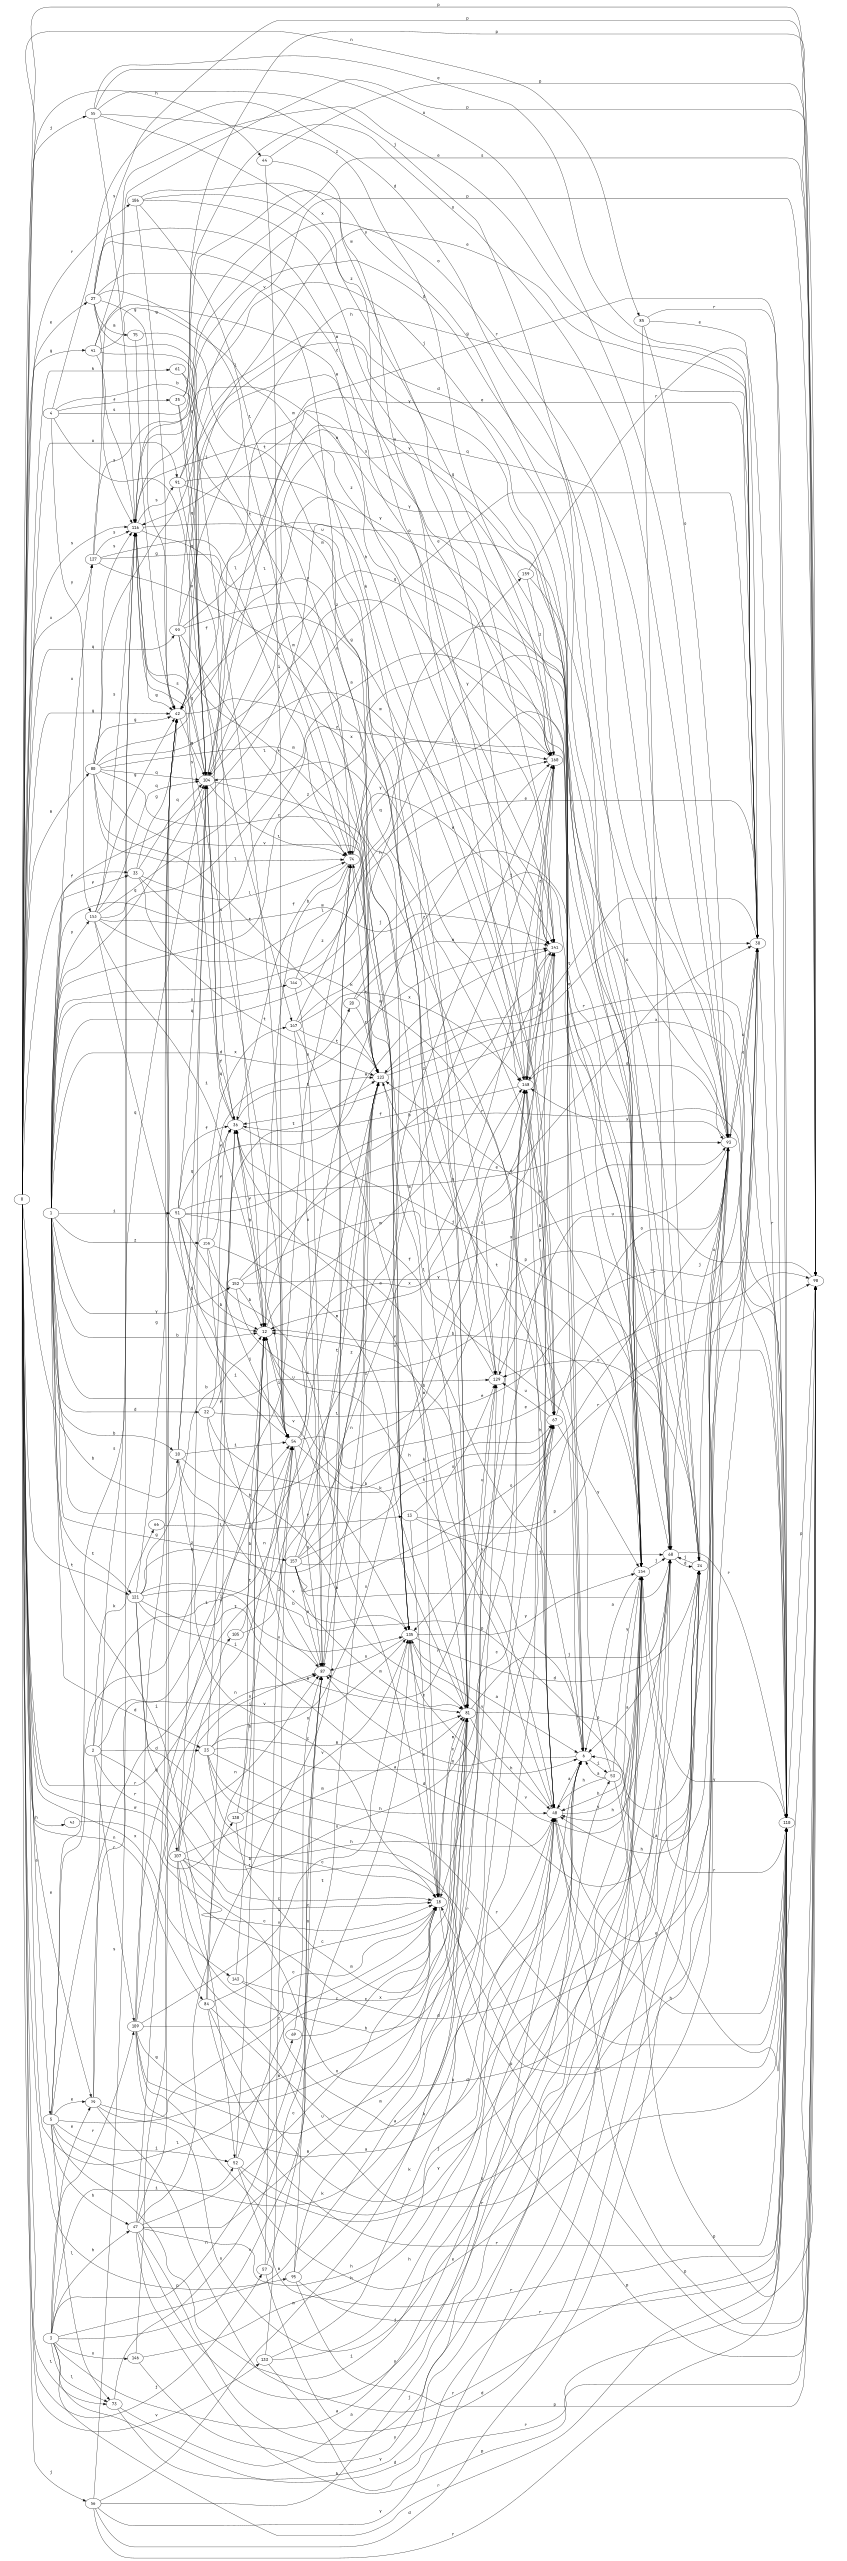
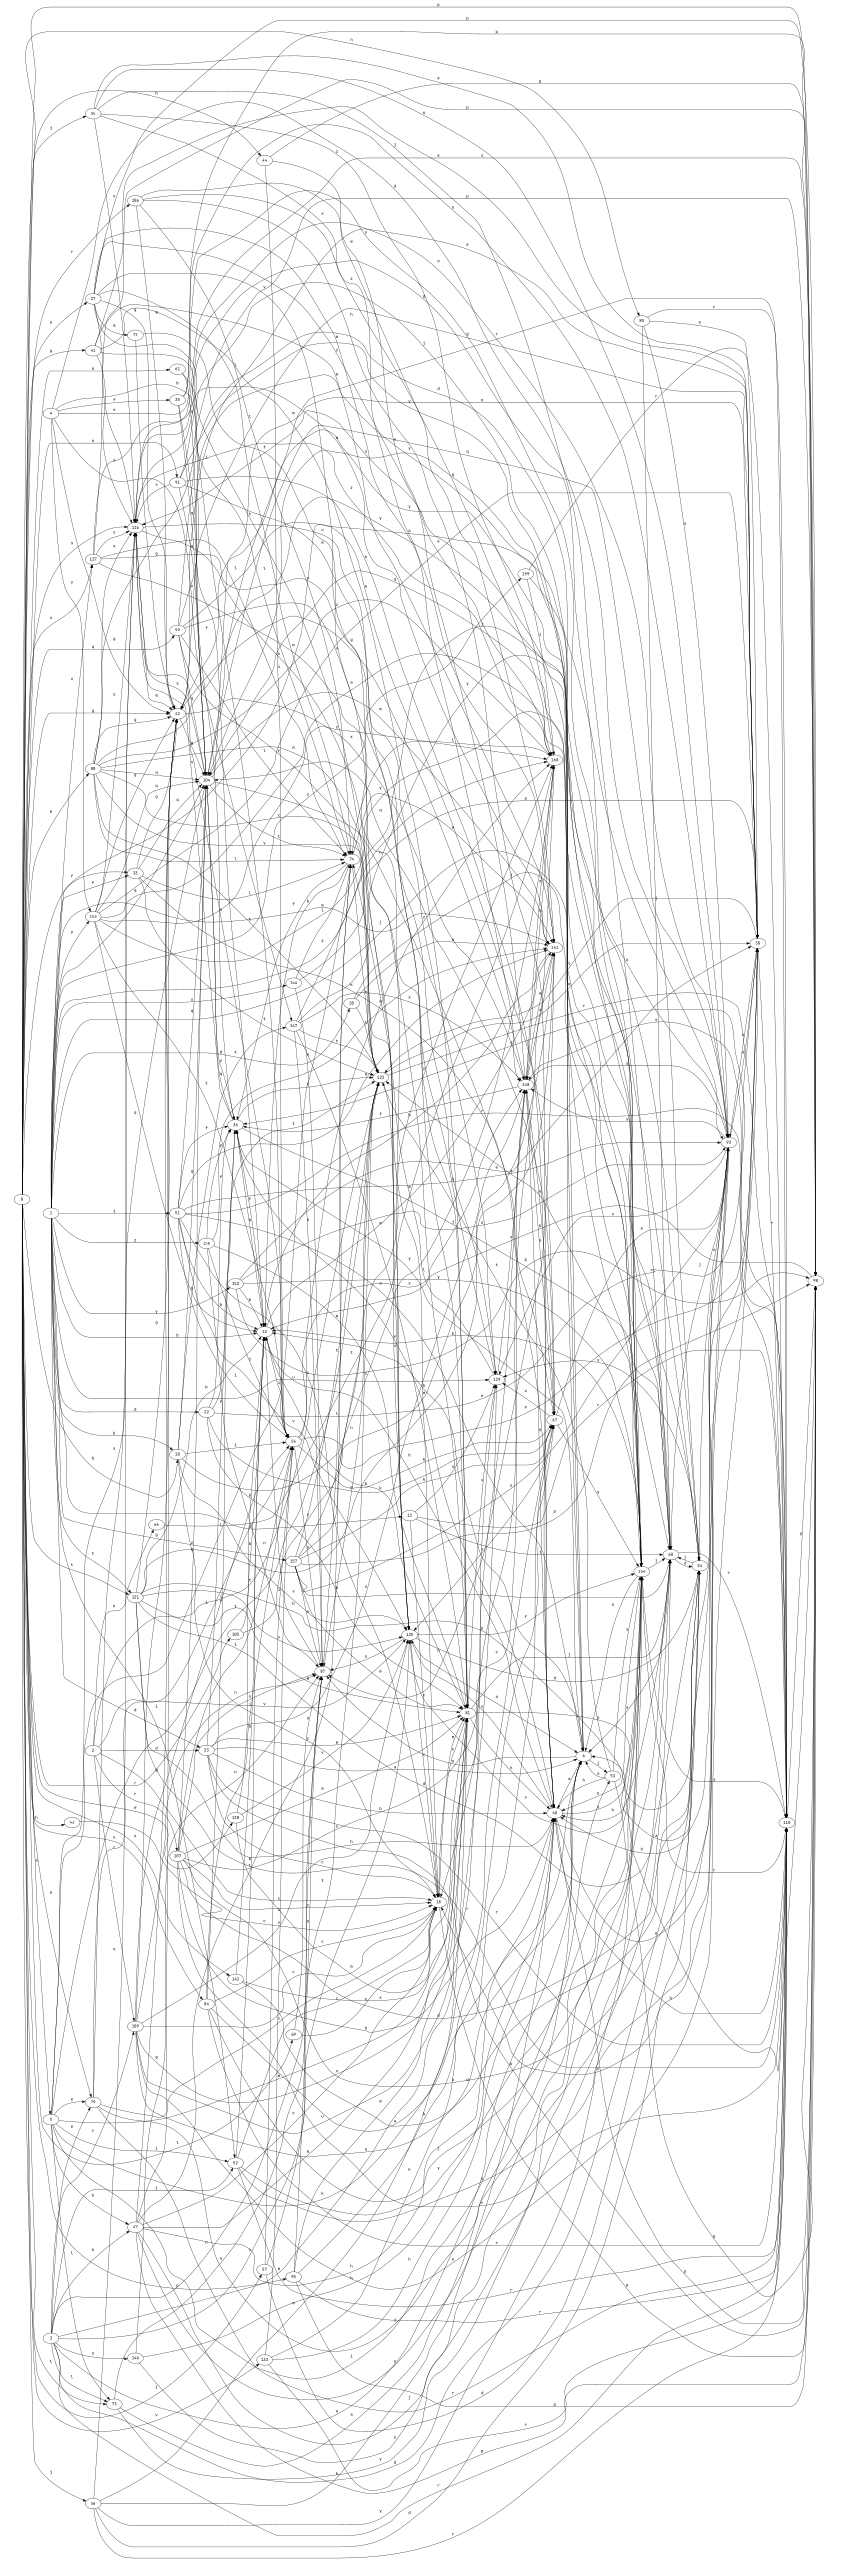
  strict digraph {
    fontname="JetBrains Mono"
    rankdir=LR
    node [fontname="JetBrains Mono"]
    edge [fontname="JetBrains Mono"]
    0
    5
    10
    27
    29
    33
    41
    42
    43
    44
    55
    56
    57
    61
    69
    73
    80
    84
    85
    91
    95
    98
    99
    105
    106
    116
    121
    127
    133
    138
    143
    52
    104
    123
    47
    81
    53
    67
    74
    160
    18
    135
    147
    54
-   75
+   75 [label=71]
    141
    60
    110
    30
    154
    148
    93
    24
    48
    87
    6
    36
    12
    129
    1
    13
    20
    22
    23
    51
    144
    152
    153
    156
    157
    159
    2
    66
    107
    109
    3
    146
    4
    35
    0 -> 5 [label=a]
    0 -> 10 [label=b]
    0 -> 27 [label=e]
    0 -> 29 [label=e]
    0 -> 33 [label=f]
    0 -> 41 [label=g]
    0 -> 42 [label=g]
    0 -> 43 [label=h]
    0 -> 44 [label=h]
    0 -> 55 [label=j]
    0 -> 56 [label=j]
    0 -> 57 [label=j]
    0 -> 61 [label=k]
    0 -> 69 [label=l]
    0 -> 73 [label=l]
    0 -> 80 [label=m]
    0 -> 84 [label=n]
    0 -> 85 [label=n]
    0 -> 91 [label=o]
    0 -> 95 [label=p]
    0 -> 98 [label=p]
    0 -> 99 [label=q]
    0 -> 105 [label=r]
    0 -> 106 [label=r]
    0 -> 116 [label=s]
    0 -> 121 [label=t]
    0 -> 127 [label=u]
    0 -> 133 [label=v]
    0 -> 138 [label=w]
    0 -> 143 [label=x]
    5 -> 29 [label=e]
    5 -> 73 [label=l]
    5 -> 52 [label=i]
    5 -> 104 [label=q]
    5 -> 123 [label=t]
    5 -> 47 [label=h]
    5 -> 81 [label=m]
    5 -> 53 [label=i]
    5 -> 67 [label=k]
    5 -> 74 [label=l]
    10 -> 104 [label=q]
    10 -> 160 [label=z]
    10 -> 18 [label=c]
    10 -> 135 [label=v]
    10 -> 147 [label=x]
    10 -> 54 [label=i]
    27 -> 42 [label=g]
    27 -> 98 [label=p]
    27 -> 116 [label=s]
    27 -> 123 [label=t]
    27 -> 74 [label=l]
    27 -> 160 [label=z]
    27 -> 135 [label=v]
    27 -> 75 [label=m]
    27 -> 141 [label=w]
    29 -> 116 [label=s]
    29 -> 18 [label=c]
    29 -> 54 [label=i]
    29 -> 60 [label=j]
    29 -> 110 [label=r]
    33 -> 42 [label=g]
    33 -> 104 [label=q]
    33 -> 123 [label=t]
    33 -> 67 [label=k]
    33 -> 74 [label=l]
    41 -> 116 [label=s]
    41 -> 81 [label=m]
    41 -> 54 [label=i]
    41 -> 141 [label=w]
    41 -> 30 [label=e]
    42 -> 104 [label=q]
    42 -> 30 [label=e]
    42 -> 154 [label=y]
    42 -> 148 [label=x]
    43 -> 18 [label=c]
    44 -> 98 [label=p]
    44 -> 54 [label=i]
    44 -> 148 [label=x]
    55 -> 116 [label=s]
    55 -> 160 [label=z]
    55 -> 60 [label=j]
    55 -> 30 [label=e]
    55 -> 148 [label=x]
    55 -> 93 [label=o]
    56 -> 116 [label=s]
    56 -> 81 [label=m]
    56 -> 110 [label=r]
    56 -> 154 [label=y]
    56 -> 24 [label=d]
    56 -> 48 [label=h]
    57 -> 123 [label=t]
    57 -> 54 [label=i]
    57 -> 24 [label=d]
    61 -> 104 [label=q]
    61 -> 74 [label=l]
    69 -> 18 [label=c]
    69 -> 87 [label=n]
    73 -> 154 [label=y]
    73 -> 87 [label=n]
    73 -> 6 [label=a]
    80 -> 42 [label=g]
    80 -> 98 [label=p]
    80 -> 116 [label=s]
    80 -> 104 [label=q]
    80 -> 123 [label=t]
    80 -> 81 [label=m]
    80 -> 74 [label=l]
    80 -> 160 [label=z]
    80 -> 18 [label=c]
    80 -> 135 [label=v]
    80 -> 154 [label=y]
    84 -> 18 [label=c]
    84 -> 54 [label=i]
    84 -> 60 [label=j]
    84 -> 110 [label=r]
    84 -> 6 [label=a]
    84 -> 36 [label=f]
    85 -> 60 [label=j]
    85 -> 110 [label=r]
    85 -> 30 [label=e]
    85 -> 93 [label=o]
-   116 -> 91 [label=s]
+   91 -> 116 [label=s]
    91 -> 104 [label=q]
    91 -> 81 [label=m]
    91 -> 60 [label=j]
    91 -> 154 [label=y]
    91 -> 48 [label=h]
    95 -> 98 [label=p]
    95 -> 81 [label=m]
    95 -> 67 [label=k]
    95 -> 110 [label=r]
    95 -> 87 [label=n]
    98 -> 116 [label=s]
    98 -> 12 [label=b]
    99 -> 104 [label=q]
    99 -> 123 [label=t]
    99 -> 67 [label=k]
    99 -> 74 [label=l]
    99 -> 154 [label=y]
    99 -> 24 [label=d]
    99 -> 129 [label=u]
    105 -> 123 [label=t]
    105 -> 12 [label=b]
    106 -> 42 [label=g]
    106 -> 74 [label=l]
    106 -> 160 [label=z]
    106 -> 141 [label=w]
    106 -> 48 [label=h]
    116 -> 42 [label=g]
    116 -> 160 [label=z]
    116 -> 135 [label=v]
    116 -> 93 [label=o]
    116 -> 24 [label=d]
    116 -> 129 [label=u]
    121 -> 42 [label=g]
    121 -> 98 [label=p]
    121 -> 81 [label=m]
    121 -> 135 [label=v]
    121 -> 141 [label=w]
    121 -> 110 [label=r]
    121 -> 24 [label=d]
    121 -> 48 [label=h]
    121 -> 12 [label=b]
    127 -> 98 [label=p]
    127 -> 116 [label=s]
    127 -> 81 [label=m]
    127 -> 74 [label=l]
    127 -> 141 [label=w]
    127 -> 129 [label=u]
    133 -> 67 [label=k]
    133 -> 54 [label=i]
    133 -> 110 [label=r]
    133 -> 48 [label=h]
    138 -> 81 [label=m]
    138 -> 135 [label=v]
    138 -> 12 [label=b]
    143 -> 148 [label=x]
    143 -> 24 [label=d]
    143 -> 12 [label=b]
    52 -> 18 [label=c]
    52 -> 110 [label=r]
    52 -> 154 [label=y]
    52 -> 93 [label=o]
    52 -> 12 [label=b]
    104 -> 116 [label=s]
    104 -> 74 [label=l]
    104 -> 141 [label=w]
    104 -> 110 [label=r]
    104 -> 30 [label=e]
    104 -> 48 [label=h]
    104 -> 36 [label=f]
    123 -> 135 [label=v]
    123 -> 110 [label=r]
    123 -> 30 [label=e]
    123 -> 87 [label=n]
    47 -> 42 [label=g]
    47 -> 98 [label=p]
    47 -> 81 [label=m]
    47 -> 74 [label=l]
    47 -> 18 [label=c]
    47 -> 60 [label=j]
    47 -> 154 [label=y]
    47 -> 48 [label=h]
    47 -> 87 [label=n]
    81 -> 18 [label=c]
    81 -> 60 [label=j]
    81 -> 93 [label=o]
    81 -> 48 [label=h]
    81 -> 12 [label=b]
    81 -> 129 [label=u]
    53 -> 98 [label=p]
    53 -> 123 [label=t]
    53 -> 154 [label=y]
    53 -> 48 [label=h]
    53 -> 6 [label=a]
    67 -> 104 [label=q]
    67 -> 135 [label=v]
    67 -> 154 [label=y]
    67 -> 148 [label=x]
    67 -> 93 [label=o]
    67 -> 129 [label=u]
    74 -> 123 [label=t]
    74 -> 141 [label=w]
    74 -> 36 [label=f]
    74 -> 12 [label=b]
    160 -> 74 [label=l]
    160 -> 18 [label=c]
    160 -> 148 [label=x]
    18 -> 98 [label=p]
    18 -> 81 [label=m]
    135 -> 18 [label=c]
    135 -> 154 [label=y]
    135 -> 24 [label=d]
    135 -> 87 [label=n]
    135 -> 6 [label=a]
    147 -> 123 [label=t]
    147 -> 81 [label=m]
    147 -> 60 [label=j]
    147 -> 154 [label=y]
    147 -> 148 [label=x]
    147 -> 87 [label=n]
    54 -> 116 [label=s]
    54 -> 67 [label=k]
    54 -> 160 [label=z]
    54 -> 30 [label=e]
    54 -> 148 [label=x]
    54 -> 87 [label=n]
    75 -> 42 [label=g]
    75 -> 123 [label=t]
    141 -> 148 [label=x]
    141 -> 87 [label=n]
    141 -> 12 [label=b]
    60 -> 110 [label=r]
    60 -> 24 [label=d]
    60 -> 48 [label=h]
    60 -> 6 [label=a]
    110 -> 98 [label=p]
    110 -> 154 [label=y]
    110 -> 148 [label=x]
    110 -> 48 [label=h]
    110 -> 36 [label=f]
    30 -> 42 [label=g]
    30 -> 123 [label=t]
    30 -> 18 [label=c]
    30 -> 110 [label=r]
    30 -> 93 [label=o]
    154 -> 123 [label=t]
    154 -> 135 [label=v]
    154 -> 60 [label=j]
    154 -> 110 [label=r]
    154 -> 48 [label=h]
    154 -> 6 [label=a]
    154 -> 12 [label=b]
    148 -> 42 [label=g]
    148 -> 67 [label=k]
    148 -> 160 [label=z]
    148 -> 141 [label=w]
    148 -> 93 [label=o]
    148 -> 48 [label=h]
    148 -> 36 [label=f]
    93 -> 104 [label=q]
    93 -> 60 [label=j]
    93 -> 30 [label=e]
    93 -> 148 [label=x]
    93 -> 48 [label=h]
    93 -> 6 [label=a]
    93 -> 129 [label=u]
    24 -> 104 [label=q]
    24 -> 60 [label=j]
    24 -> 93 [label=o]
    24 -> 129 [label=u]
    48 -> 98 [label=p]
    48 -> 135 [label=v]
    48 -> 30 [label=e]
    48 -> 154 [label=y]
    48 -> 6 [label=a]
    48 -> 36 [label=f]
    87 -> 74 [label=l]
    87 -> 12 [label=b]
    6 -> 116 [label=s]
    6 -> 104 [label=q]
    6 -> 53 [label=i]
    6 -> 87 [label=n]
    6 -> 36 [label=f]
    6 -> 12 [label=b]
    36 -> 116 [label=s]
    36 -> 104 [label=q]
    36 -> 123 [label=t]
    36 -> 60 [label=j]
    36 -> 12 [label=b]
    12 -> 54 [label=i]
    12 -> 141 [label=w]
    12 -> 48 [label=h]
    12 -> 36 [label=f]
    129 -> 74 [label=l]
    129 -> 148 [label=x]
    1 -> 10 [label=b]
    1 -> 33 [label=f]
    1 -> 121 [label=t]
    1 -> 127 [label=u]
    1 -> 52 [label=i]
    1 -> 104 [label=q]
    1 -> 160 [label=z]
    1 -> 141 [label=w]
    1 -> 60 [label=j]
    1 -> 93 [label=o]
    1 -> 12 [label=b]
    1 -> 129 [label=u]
    1 -> 13 [label=c]
    1 -> 20 [label=d]
    1 -> 22 [label=d]
    1 -> 23 [label=d]
    1 -> 51 [label=i]
    1 -> 144 [label=x]
    1 -> 152 [label=y]
    1 -> 153 [label=y]
    1 -> 156 [label=z]
    1 -> 157 [label=z]
    1 -> 159 [label=z]
    13 -> 18 [label=c]
    13 -> 60 [label=j]
    13 -> 110 [label=r]
    13 -> 129 [label=u]
    20 -> 123 [label=t]
    20 -> 141 [label=w]
    20 -> 60 [label=j]
    22 -> 123 [label=t]
    22 -> 81 [label=m]
    22 -> 67 [label=k]
    22 -> 30 [label=e]
    22 -> 36 [label=f]
    23 -> 98 [label=p]
    23 -> 81 [label=m]
    23 -> 18 [label=c]
    23 -> 110 [label=r]
    23 -> 148 [label=x]
    23 -> 48 [label=h]
    23 -> 6 [label=a]
    23 -> 36 [label=f]
    51 -> 104 [label=q]
    51 -> 18 [label=c]
    51 -> 135 [label=v]
    51 -> 54 [label=i]
    51 -> 141 [label=w]
    51 -> 110 [label=r]
    51 -> 93 [label=o]
    51 -> 6 [label=a]
    51 -> 36 [label=f]
    51 -> 12 [label=b]
    144 -> 74 [label=l]
    144 -> 30 [label=e]
    144 -> 87 [label=n]
    152 -> 98 [label=p]
    152 -> 30 [label=e]
    152 -> 154 [label=y]
    152 -> 93 [label=o]
    152 -> 12 [label=b]
    153 -> 42 [label=g]
    153 -> 116 [label=s]
    153 -> 104 [label=q]
    153 -> 160 [label=z]
    153 -> 54 [label=i]
    153 -> 30 [label=e]
    153 -> 154 [label=y]
    153 -> 6 [label=a]
    153 -> 12 [label=b]
    156 -> 81 [label=m]
    156 -> 54 [label=i]
    156 -> 141 [label=w]
    156 -> 87 [label=n]
    156 -> 36 [label=f]
    157 -> 98 [label=p]
    157 -> 123 [label=t]
    157 -> 81 [label=m]
    157 -> 67 [label=k]
    157 -> 160 [label=z]
    157 -> 141 [label=w]
    157 -> 60 [label=j]
    157 -> 93 [label=o]
    157 -> 87 [label=n]
    159 -> 160 [label=z]
    159 -> 110 [label=r]
    159 -> 93 [label=o]
    2 -> 123 [label=t]
    2 -> 18 [label=c]
    2 -> 135 [label=v]
    2 -> 23 [label=d]
    2 -> 66 [label=k]
    2 -> 107 [label=r]
    2 -> 109 [label=r]
    66 -> 160 [label=z]
    107 -> 104 [label=q]
    107 -> 81 [label=m]
    107 -> 18 [label=c]
    107 -> 54 [label=i]
    107 -> 110 [label=r]
    107 -> 93 [label=o]
    107 -> 24 [label=d]
    107 -> 48 [label=h]
    107 -> 87 [label=n]
    107 -> 129 [label=u]
    109 -> 42 [label=g]
    109 -> 18 [label=c]
    109 -> 135 [label=v]
    109 -> 54 [label=i]
    109 -> 30 [label=e]
    109 -> 148 [label=x]
    109 -> 87 [label=n]
    109 -> 6 [label=a]
    109 -> 129 [label=u]
    3 -> 29 [label=e]
    3 -> 73 [label=l]
    3 -> 52 [label=i]
    3 -> 47 [label=h]
    3 -> 81 [label=m]
    3 -> 135 [label=v]
    3 -> 110 [label=r]
    3 -> 24 [label=d]
    3 -> 87 [label=n]
    3 -> 6 [label=a]
    3 -> 109 [label=r]
    3 -> 146 [label=x]
    146 -> 42 [label=g]
    146 -> 154 [label=y]
    146 -> 48 [label=h]
+   4 -> 42 [label=g]
    4 -> 147 [label=x]
    4 -> 154 [label=y]
    4 -> 24 [label=d]
    4 -> 12 [label=b]
    4 -> 153 [label=y]
    4 -> 35 [label=f]
    35 -> 98 [label=p]
    35 -> 104 [label=q]
    35 -> 93 [label=o]
    35 -> 36 [label=f]
  }
